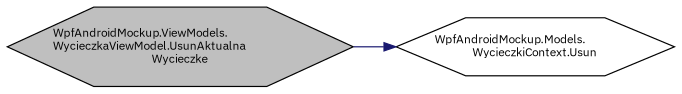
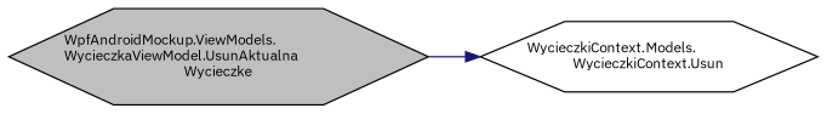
  digraph {
    rankdir=LR
    fontname="IBM Plex Sans"
    node [color=black fontname="IBM Plex Sans" fontsize=10 shape=hexagon style=filled]
    n1 [fillcolor=grey75 fontcolor=black height=0.2 label="WpfAndroidMockup.ViewModels.\lWycieczkaViewModel.UsunAktualna\lWycieczke" width=0.4]
-   n2 [fillcolor=white height=0.2 label="WpfAndroidMockup.Models.\lWycieczkiContext.Usun" width=0.4]
+   n2 [fillcolor=white height=0.2 label="WycieczkiContext.Models.\lWycieczkiContext.Usun" width=0.4]
    n1 -> n2 [color=midnightblue fontname="IBM Plex Sans" fontsize=10 labelfontname=Helvetica labelfontsize=10 style=solid]
  }
